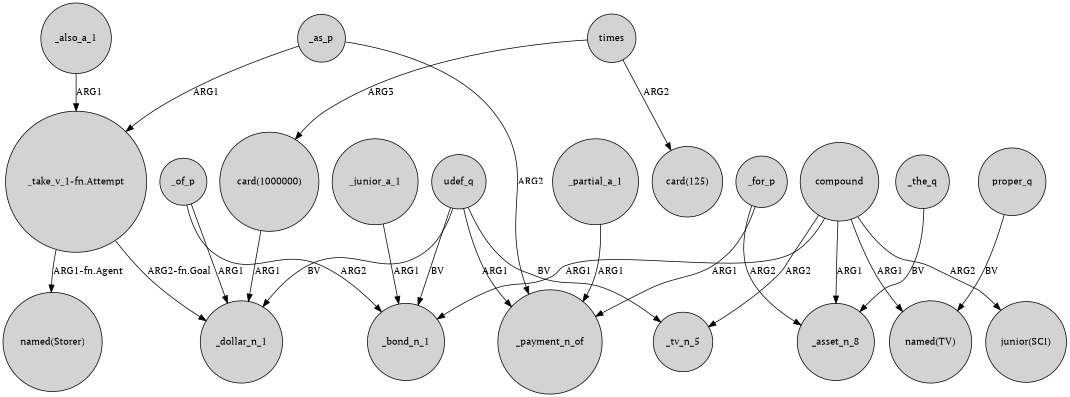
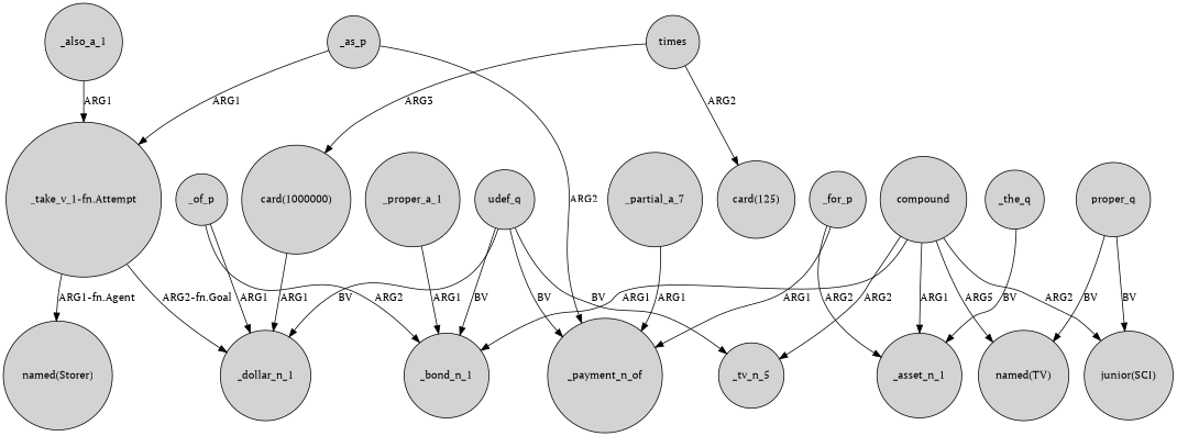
  digraph {
    fontname="PT Serif"
    node [fontname="PT Serif" shape=circle style=filled]
    edge [fontname="PT Serif"]
    _of_p
    _dollar_n_1
    _bond_n_1
    _the_q
-   _asset_n_1 [label=_asset_n_8]
+   _asset_n_1
    udef_q
    _payment_n_of
    n8 [label=_tv_n_5]
    _as_p
    "_take_v_1-fn.Attempt"
    "named(Storer)"
    proper_q
    "named(TV)"
    n14 [label="junior(SCI)"]
    compound
    times
    "card(1000000)"
    "card(125)"
-   _partial_a_1
-   _junior_a_1
+   _partial_a_1 [label=_partial_a_7]
+   _junior_a_1 [label=_proper_a_1]
    _also_a_1
    _for_p
    _of_p -> _dollar_n_1 [label=ARG1]
    _of_p -> _bond_n_1 [label=ARG2]
    _the_q -> _asset_n_1 [label=BV]
    udef_q -> _dollar_n_1 [label=BV]
    udef_q -> _bond_n_1 [label=BV]
-   udef_q -> _payment_n_of [label=ARG1]
+   udef_q -> _payment_n_of [label=BV]
    udef_q -> n8 [label=BV]
    _as_p -> _payment_n_of [label=ARG2]
    _as_p -> "_take_v_1-fn.Attempt" [label=ARG1]
    "_take_v_1-fn.Attempt" -> _dollar_n_1 [label="ARG2-fn.Goal"]
    "_take_v_1-fn.Attempt" -> "named(Storer)" [label="ARG1-fn.Agent"]
    proper_q -> "named(TV)" [label=BV]
+   proper_q -> n14 [label=BV]
    compound -> _bond_n_1 [label=ARG1]
    compound -> _asset_n_1 [label=ARG1]
    compound -> n8 [label=ARG2]
-   compound -> "named(TV)" [label=ARG1]
+   compound -> "named(TV)" [label=ARG5]
    compound -> n14 [label=ARG2]
    times -> "card(1000000)" [label=ARG3]
    times -> "card(125)" [label=ARG2]
    "card(1000000)" -> _dollar_n_1 [label=ARG1]
    _partial_a_1 -> _payment_n_of [label=ARG1]
    _junior_a_1 -> _bond_n_1 [label=ARG1]
    _also_a_1 -> "_take_v_1-fn.Attempt" [label=ARG1]
    _for_p -> _asset_n_1 [label=ARG2]
    _for_p -> _payment_n_of [label=ARG1]
  }
